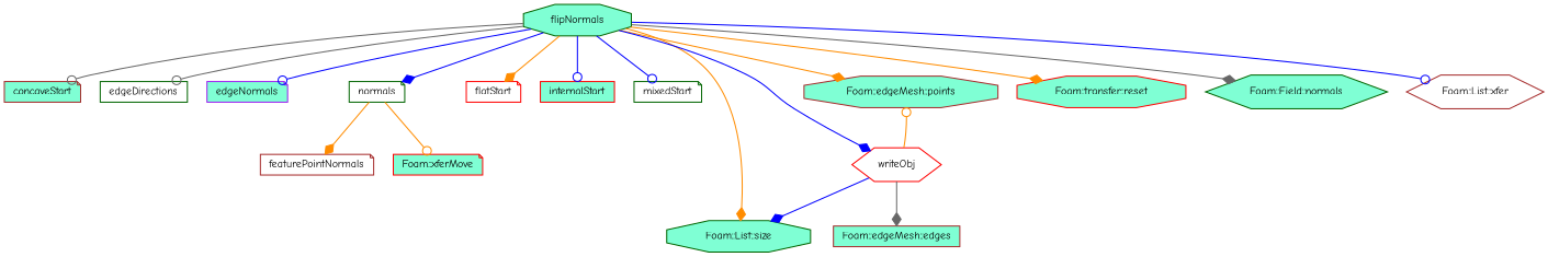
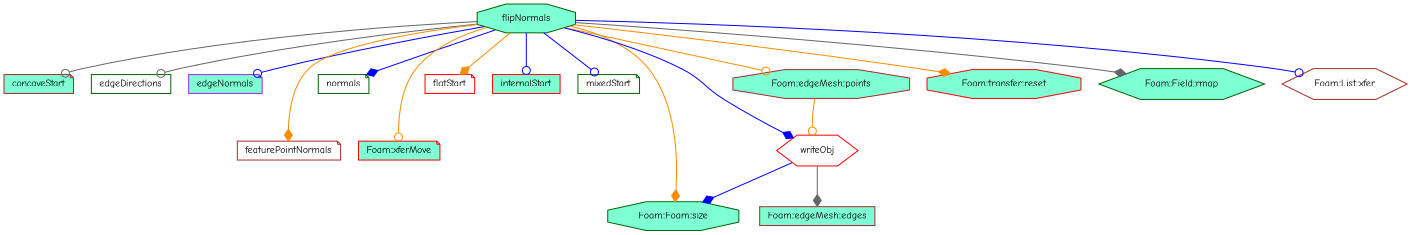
  digraph {
    fontname="Comic Neue"
    rankdir=TB
    node [color=darkgreen fillcolor=aquamarine fontname="Comic Neue" fontsize=10 shape=note style=filled]
    edge [arrowhead=odot color=blue fontname="Comic Neue" fontsize=10 labelfontname=FreeSans labelfontsize=10 style=solid]
    n1 [fontcolor=black height=0.2 label=flipNormals shape=octagon width=0.4]
    n2 [color=brown height=0.2 label=concaveStart width=0.4]
    n3 [fillcolor=white height=0.2 label=edgeDirections shape=box width=0.4]
    n4 [color=purple height=0.2 label=edgeNormals width=0.4]
    n5 [color=brown fillcolor=white height=0.2 label=featurePointNormals width=0.4]
    n6 [color=red fillcolor=white height=0.2 label=flatStart width=0.4]
    n7 [color=red height=0.2 label=internalStart shape=box width=0.4]
    n8 [fillcolor=white height=0.2 label=mixedStart width=0.4]
    n9 [fillcolor=white height=0.2 label=normals width=0.4]
    n10 [color=brown height=0.2 label="Foam::edgeMesh::points" shape=octagon width=0.4]
    n11 [color=red height=0.2 label="Foam::transfer::reset" shape=octagon width=0.4]
-   n12 [height=0.2 label="Foam::Field::normals" shape=hexagon width=0.4]
-   n13 [height=0.2 label="Foam::List::size" shape=octagon width=0.4]
+   n12 [height=0.2 label="Foam::Field::rmap" shape=hexagon width=0.4]
+   n13 [height=0.2 label="Foam::Foam::size" shape=octagon width=0.4]
    n14 [color=red fillcolor=white height=0.2 label=writeObj shape=hexagon width=0.4]
    n15 [color=brown fillcolor=white height=0.2 label="Foam::List::xfer" shape=hexagon width=0.4]
    n16 [color=red height=0.2 label="Foam::xferMove" width=0.4]
    n17 [color=brown height=0.2 label="Foam::edgeMesh::edges" shape=box width=0.4]
    n1 -> n2 [color=gray40]
    n1 -> n3 [color=gray40]
    n1 -> n4
-   n9 -> n5 [arrowhead=diamond color=darkorange]
+   n1 -> n5 [arrowhead=diamond color=darkorange]
    n1 -> n6 [arrowhead=diamond color=darkorange]
    n1 -> n7
    n1 -> n8
    n1 -> n9 [arrowhead=diamond]
-   n1 -> n10 [arrowhead=diamond color=darkorange]
+   n1 -> n10 [color=darkorange]
    n1 -> n11 [arrowhead=diamond color=darkorange]
    n1 -> n12 [arrowhead=diamond color=gray40]
    n1 -> n13 [arrowhead=diamond color=darkorange]
    n1 -> n14 [arrowhead=diamond]
    n1 -> n15
-   n9 -> n16 [color=darkorange]
-   n14 -> n10 [color=darkorange]
+   n1 -> n16 [color=darkorange]
+   n10 -> n14 [color=darkorange]
    n14 -> n13 [arrowhead=diamond]
    n14 -> n17 [arrowhead=diamond color=gray40]
  }
